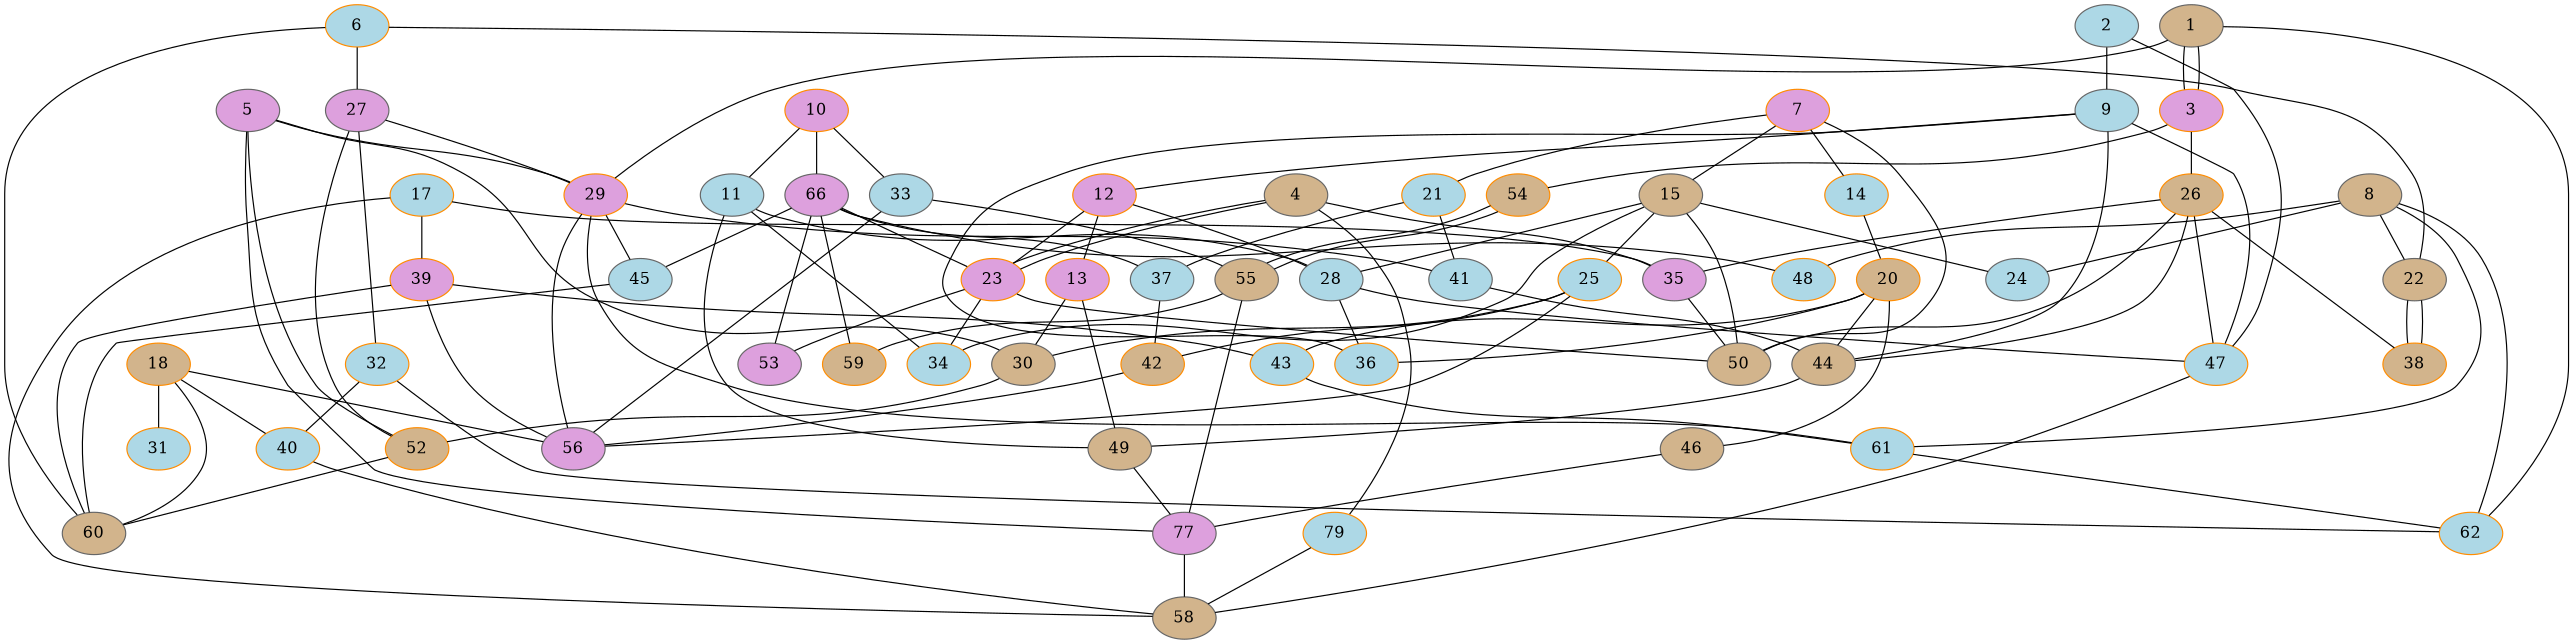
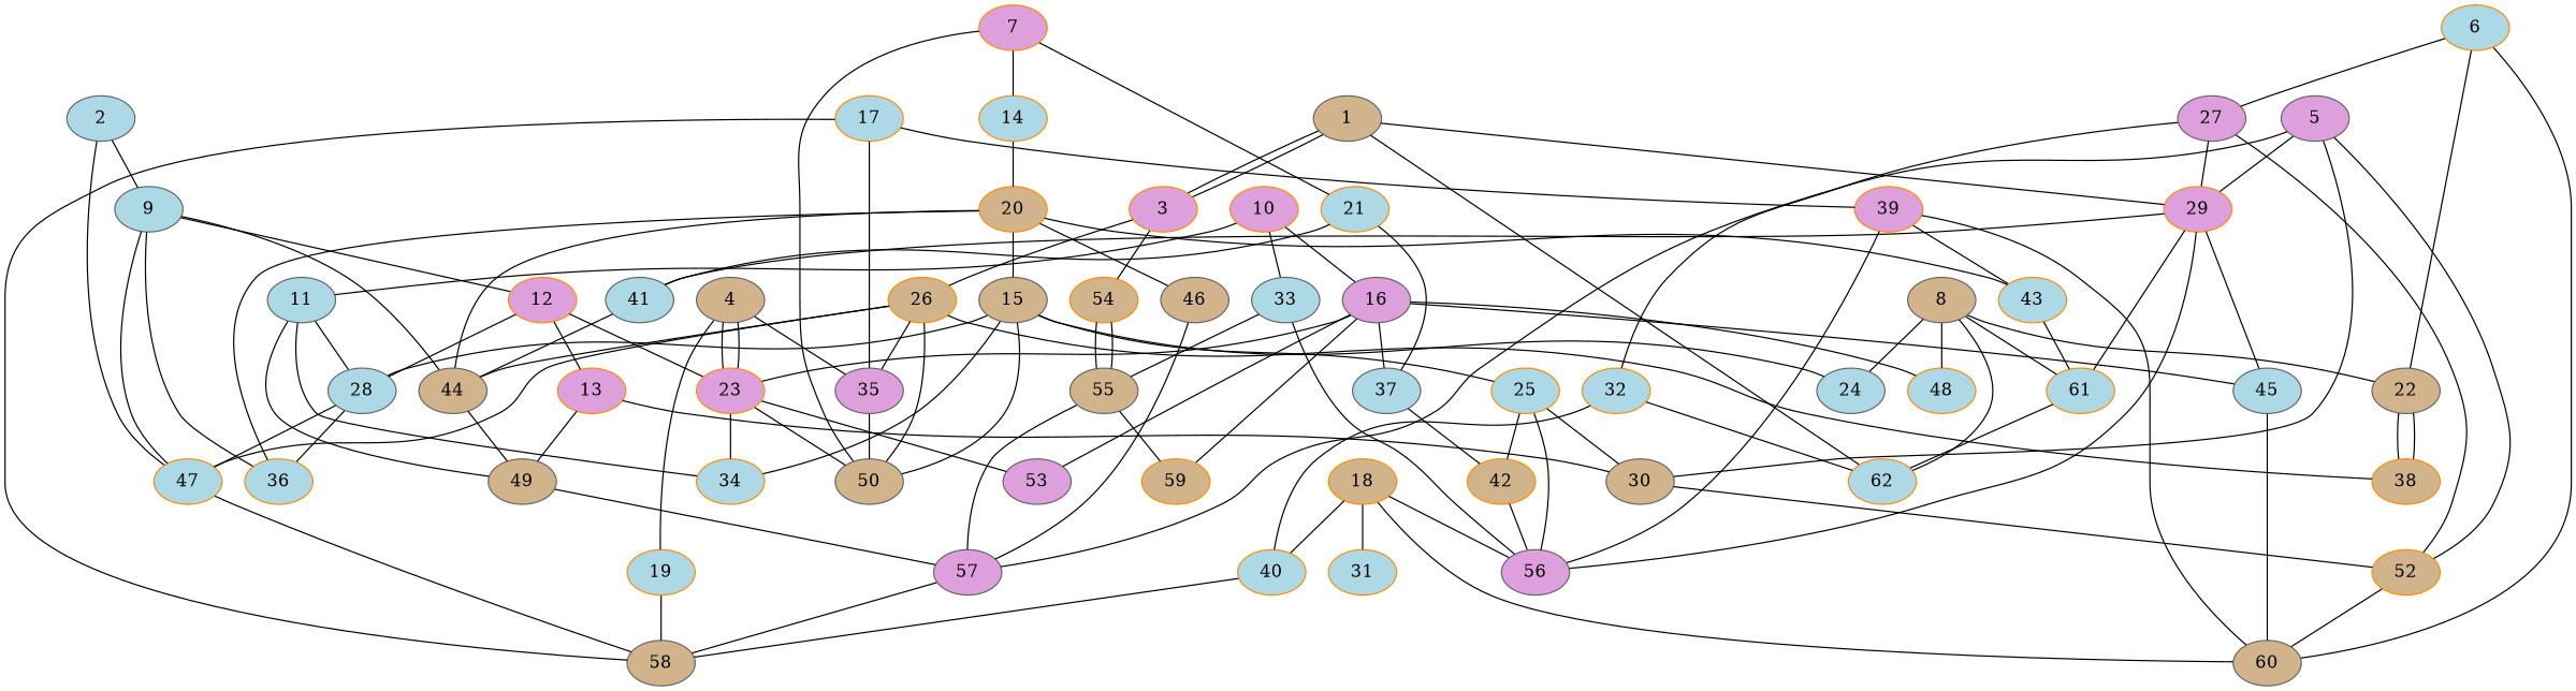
  graph {
    node [color=darkorange fillcolor=lightblue style=filled]
    1 [color=gray40 fillcolor=tan]
    3 [fillcolor=plum]
    29 [fillcolor=plum]
    62
    26 [fillcolor=tan]
    54 [fillcolor=tan]
    61
    45 [color=gray40]
    56 [color=gray40 fillcolor=plum]
    41 [color=gray40]
    37 [color=gray40]
    42 [fillcolor=tan]
    58 [color=gray40 fillcolor=tan]
    47
    2 [color=gray40]
    9 [color=gray40]
    12 [fillcolor=plum]
    36
    44 [color=gray40 fillcolor=tan]
    35 [color=gray40 fillcolor=plum]
    50 [color=gray40 fillcolor=tan]
    38 [fillcolor=tan]
    55 [color=gray40 fillcolor=tan]
    4 [color=gray40 fillcolor=tan]
-   19 [label=79]
+   19
    23 [fillcolor=plum]
    34
    53 [color=gray40 fillcolor=plum]
    5 [color=gray40 fillcolor=plum]
    30 [color=gray40 fillcolor=tan]
    52 [fillcolor=tan]
-   57 [color=gray40 fillcolor=plum label=77]
+   57 [color=gray40 fillcolor=plum]
    60 [color=gray40 fillcolor=tan]
    22 [color=gray40 fillcolor=tan]
    6
    27 [color=gray40 fillcolor=plum]
    32
    7 [fillcolor=plum]
    14
    15 [color=gray40 fillcolor=tan]
    21
    20 [fillcolor=tan]
    24 [color=gray40]
    28 [color=gray40]
    25
    8 [color=gray40 fillcolor=tan]
    48
    13 [fillcolor=plum]
    49 [color=gray40 fillcolor=tan]
    10 [fillcolor=plum]
    11 [color=gray40]
-   16 [color=gray40 fillcolor=plum label=66]
+   16 [color=gray40 fillcolor=plum]
    33 [color=gray40]
    59 [fillcolor=tan]
    43
    46 [color=gray40 fillcolor=tan]
    17
    39 [fillcolor=plum]
    18 [fillcolor=tan]
    31
    40
    1 -- 3
    1 -- 3
    1 -- 29
    1 -- 62
    3 -- 26
    3 -- 54
    29 -- 61
    29 -- 45
    29 -- 56
    29 -- 41
    26 -- 47
    26 -- 44
    26 -- 35
    26 -- 50
    26 -- 38
    54 -- 55
    54 -- 55
    61 -- 62
    45 -- 60
    41 -- 44
    37 -- 42
    42 -- 56
    47 -- 58
    2 -- 47
    2 -- 9
    9 -- 47
    9 -- 12
    9 -- 36
    9 -- 44
    12 -- 23
    12 -- 28
    12 -- 13
    44 -- 49
    35 -- 50
    55 -- 57
    55 -- 59
    4 -- 35
    4 -- 19
    4 -- 23
    4 -- 23
    19 -- 58
    23 -- 50
    23 -- 34
    23 -- 53
    5 -- 29
    5 -- 30
    5 -- 52
    5 -- 57
    30 -- 52
    52 -- 60
    57 -- 58
    22 -- 38
    22 -- 38
    6 -- 60
    6 -- 22
    6 -- 27
    27 -- 29
    27 -- 52
    27 -- 32
    32 -- 62
    32 -- 40
    7 -- 50
    7 -- 14
-   7 -- 15
+   20 -- 15
    7 -- 21
    14 -- 20
    15 -- 50
    15 -- 34
    15 -- 24
    15 -- 28
    15 -- 25
    21 -- 41
    21 -- 37
    20 -- 36
    20 -- 44
    20 -- 43
    20 -- 46
    28 -- 47
    28 -- 36
    25 -- 56
    25 -- 42
    25 -- 30
    8 -- 62
    8 -- 61
    8 -- 22
    8 -- 24
    8 -- 48
    13 -- 30
    13 -- 49
    49 -- 57
    10 -- 11
    10 -- 16
    10 -- 33
    11 -- 34
    11 -- 28
    11 -- 49
    16 -- 45
    16 -- 37
    16 -- 23
    16 -- 53
    16 -- 48
    16 -- 59
    33 -- 56
    33 -- 55
    43 -- 61
    46 -- 57
    17 -- 58
    17 -- 35
    17 -- 39
    39 -- 56
    39 -- 60
    39 -- 43
    18 -- 56
    18 -- 60
    18 -- 31
    18 -- 40
    40 -- 58
  }
